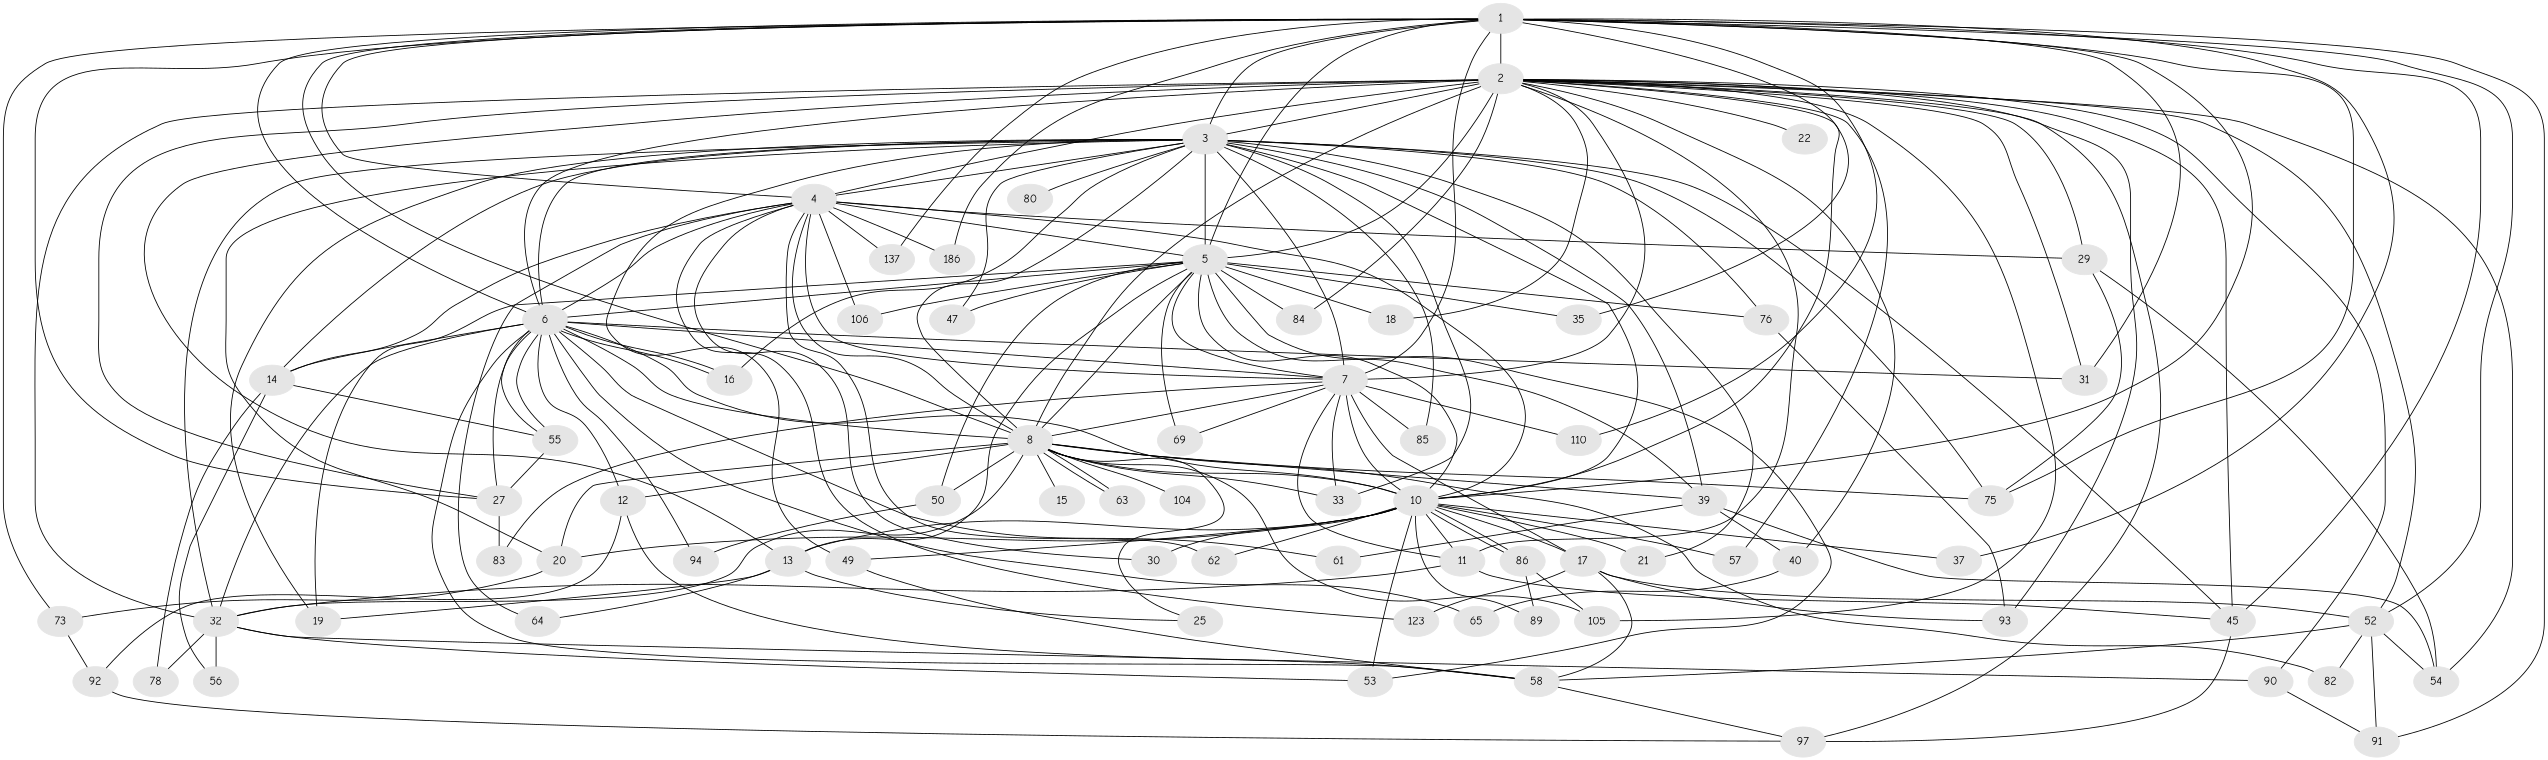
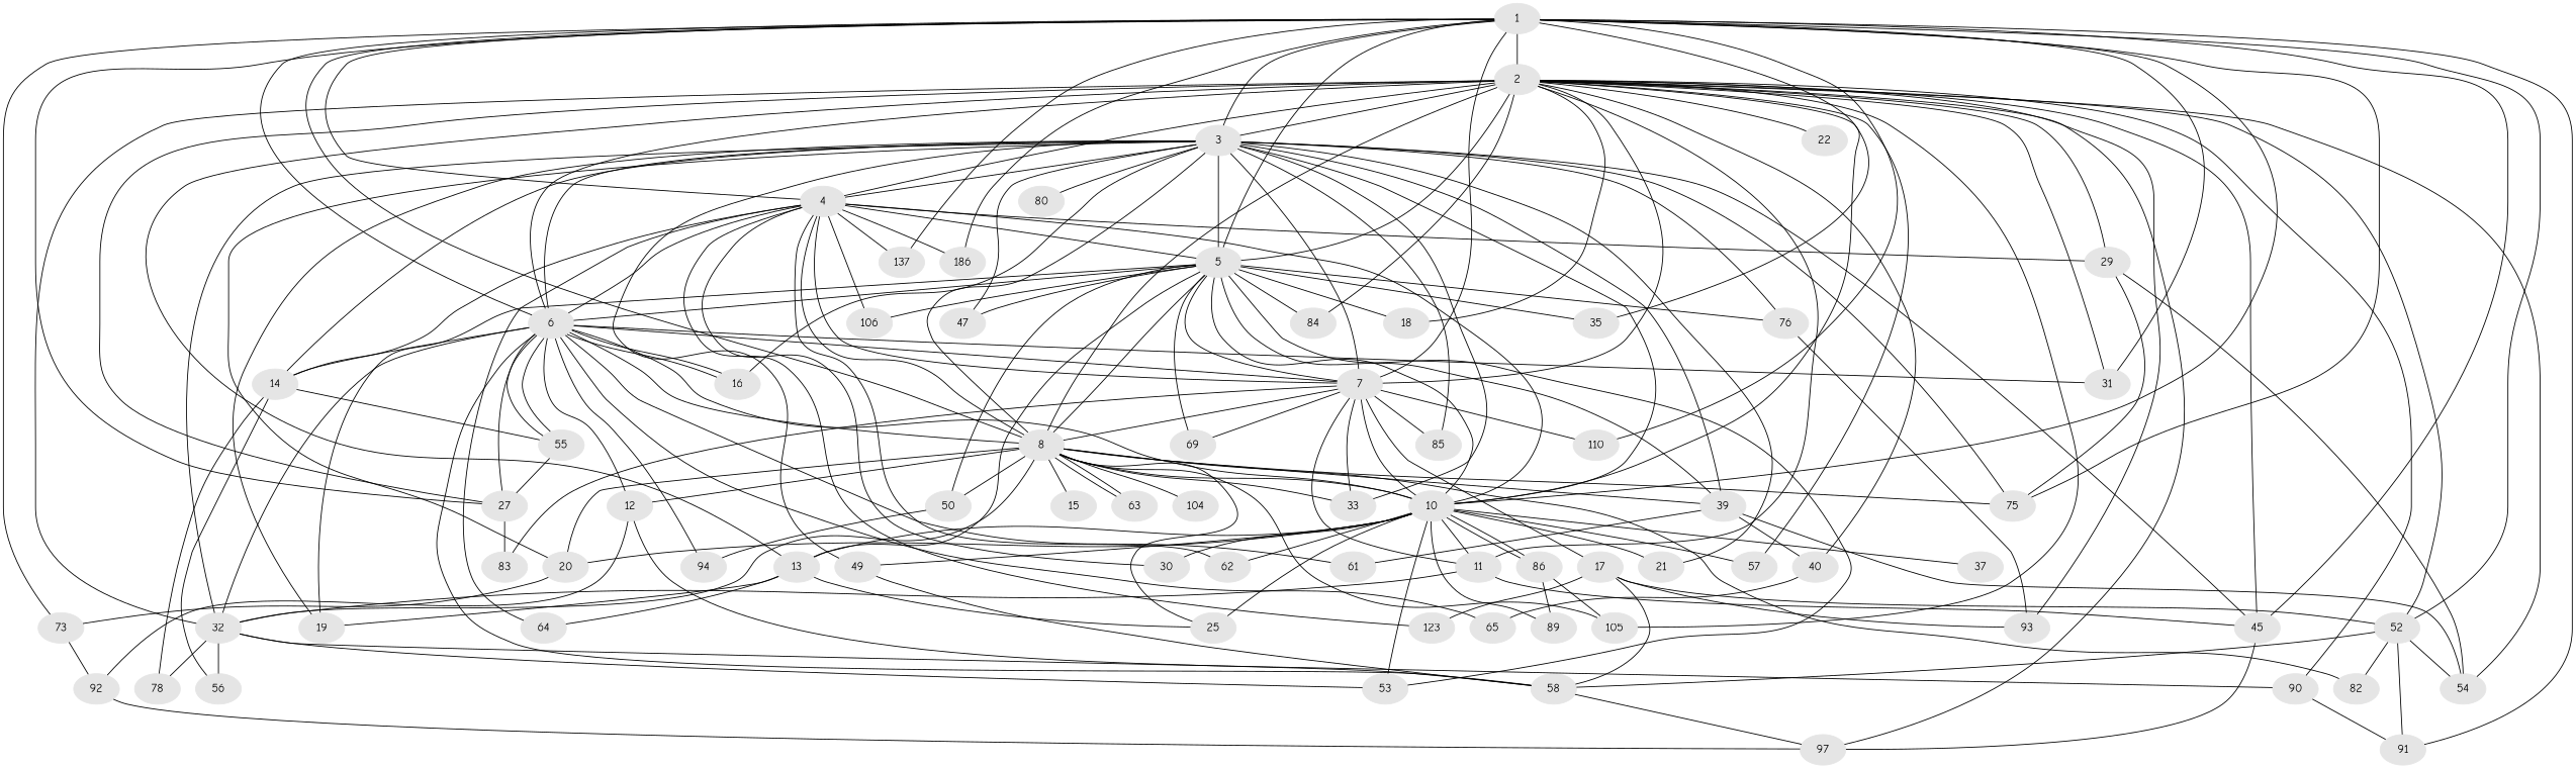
  graph {
    fontname="Comic Neue"
    node [color=gray90 fontname="Comic Neue" style=filled]
    edge [fontname="Comic Neue"]
    2 [super="+116+135+139+108+102+9+72+95"]
    3 [super="+107+43+118+23+109+51+87"]
    4
    5
    6 [super="+103+117+122+36+24"]
    7 [super="+34"]
    8
    10 [super="+71+66+44+111+42"]
    27 [super="+74"]
    31
    45
    52 [super="+79+99"]
    11
    13
    18
    22
    29
    32 [super="+41+38+48+127"]
    40
    54
    57
    84
    90
    93
    97 [super="+145+128"]
    105 [super="+138"]
    1
    35
    37
    73
    75 [super="+144"]
    91
    110
    137
    n35 [label=186]
    14
    16
    19 [super="+59"]
    20
    21
    33 [super="+134"]
    39 [super="+130"]
    47
    49
    76
    80 [super="+121"]
    85
    30
    62
    64
    106
    123
    50
    53
    69
    12 [super="+88"]
    55 [super="+81"]
    58 [super="+96"]
    61
    65
    94
    17
    83
    15
    25
    63
    82
    104
    86
    89
    92
    56
    78
    2 -- 3 [weight=4]
    2 -- 4 [weight=3]
    2 -- 5 [weight=5]
    2 -- 6 [weight=3]
    2 -- 7 [weight=3]
    2 -- 8 [weight=3]
    2 -- 10 [weight=2]
    2 -- 27
    2 -- 31
    2 -- 45
    2 -- 52
    2 -- 11
    2 -- 13
    2 -- 18
    2 -- 22
    2 -- 29
    2 -- 32 [weight=3]
    2 -- 40
    2 -- 54
    2 -- 57
    2 -- 84
    2 -- 90
    2 -- 93
    2 -- 97
    2 -- 105 [weight=2]
    3 -- 4
    3 -- 5 [weight=2]
    3 -- 6 [weight=2]
    3 -- 7 [weight=2]
    3 -- 8 [weight=2]
    3 -- 10 [weight=3]
    3 -- 45
    3 -- 32 [weight=3]
    3 -- 75
    3 -- 14
    3 -- 16
    3 -- 19 [weight=2]
    3 -- 20
    3 -- 21
    3 -- 33
    3 -- 39
    3 -- 47
    3 -- 49
    3 -- 76
    3 -- 80 [weight=3]
    3 -- 85
    4 -- 5
    4 -- 6
    4 -- 7
    4 -- 8
    4 -- 10 [weight=2]
    4 -- 29
    4 -- 137
    4 -- n35
    4 -- 14
    4 -- 30
    4 -- 62
    4 -- 64
    4 -- 106
    4 -- 123
    5 -- 6 [weight=2]
    5 -- 7
    5 -- 8
    5 -- 10
    5 -- 13
    5 -- 18
    5 -- 84
    5 -- 35
    5 -- 19
    5 -- 39
    5 -- 47
    5 -- 76
    5 -- 106
    5 -- 50
    5 -- 53
    5 -- 69
    6 -- 7
    6 -- 8 [weight=2]
    6 -- 10 [weight=4]
    6 -- 27
    6 -- 31
    6 -- 32
    6 -- 14
    6 -- 16 [weight=2]
    6 -- 16
    6 -- 12
    6 -- 55
    6 -- 55
    6 -- 58
    6 -- 61
    6 -- 65
    6 -- 94
    7 -- 8
    7 -- 10 [weight=2]
    7 -- 11
    7 -- 110
    7 -- 33
    7 -- 85
    7 -- 69
    7 -- 17
    7 -- 83
    8 -- 10 [weight=3]
    8 -- 32
    8 -- 105
    8 -- 75
    8 -- 20
    8 -- 33
    8 -- 39
    8 -- 50
    8 -- 12
    8 -- 15
    8 -- 25
    8 -- 63
    8 -- 63
    8 -- 82
    8 -- 104
    10 -- 11
    10 -- 13
    10 -- 57
    10 -- 37
    10 -- 20
    10 -- 21
    10 -- 49
    10 -- 30
    10 -- 62 [weight=2]
    10 -- 53
-   10 -- 17 [weight=2]
+   10 -- 25 [weight=2]
    10 -- 86
    10 -- 86
    10 -- 89
    27 -- 83
    45 -- 97
    52 -- 54
    52 -- 91
    52 -- 58
    52 -- 82
    11 -- 45
    11 -- 32
    13 -- 19
    13 -- 64
    13 -- 25
    29 -- 54
    29 -- 75
    32 -- 90
    32 -- 53
    32 -- 56
    32 -- 78
    40 -- 65
    90 -- 91
    1 -- 2 [weight=3]
    1 -- 3 [weight=2]
    1 -- 4
    1 -- 5
    1 -- 6
    1 -- 7
    1 -- 8
    1 -- 10 [weight=2]
    1 -- 27
    1 -- 31
    1 -- 45
    1 -- 52
    1 -- 35
-   1 -- 37
    1 -- 73
    1 -- 75
    1 -- 91
    1 -- 110
    1 -- 137
    1 -- n35
    73 -- 92
    14 -- 55
    14 -- 56
    14 -- 78
    20 -- 73
    39 -- 40
    39 -- 54
    39 -- 61
    49 -- 58
    76 -- 93
    50 -- 94
    12 -- 58
    12 -- 92
    55 -- 27
    58 -- 97
    17 -- 52
    17 -- 93
    17 -- 123
    17 -- 58
    86 -- 105
    86 -- 89
    92 -- 97
  }
